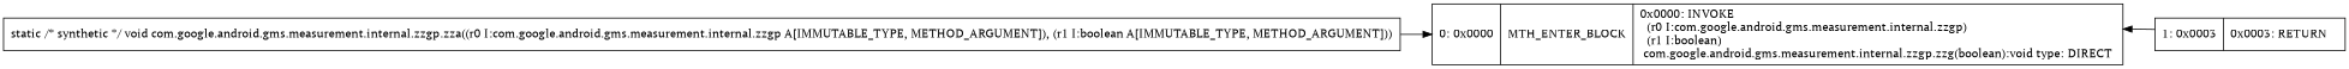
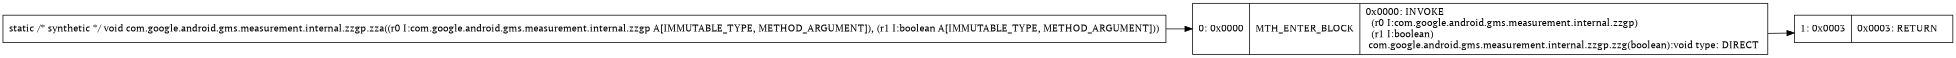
  digraph {
    rankdir=LR
    fontname="PT Serif"
    node [shape=record fontname="PT Serif"]
    edge [fontname="PT Serif"]
    n1 [label="{0\:\ 0x0000|MTH_ENTER_BLOCK\l|0x0000: INVOKE  \l  (r0 I:com.google.android.gms.measurement.internal.zzgp)\l  (r1 I:boolean)\l com.google.android.gms.measurement.internal.zzgp.zzg(boolean):void type: DIRECT \l}"]
    n2 [label="{1\:\ 0x0003|0x0003: RETURN   \l}"]
    n3 [label="{static \/* synthetic *\/ void com.google.android.gms.measurement.internal.zzgp.zza((r0 I:com.google.android.gms.measurement.internal.zzgp A[IMMUTABLE_TYPE, METHOD_ARGUMENT]), (r1 I:boolean A[IMMUTABLE_TYPE, METHOD_ARGUMENT])) }"]
-   n2 -> n1
+   n1 -> n2
    n3 -> n1
  }
